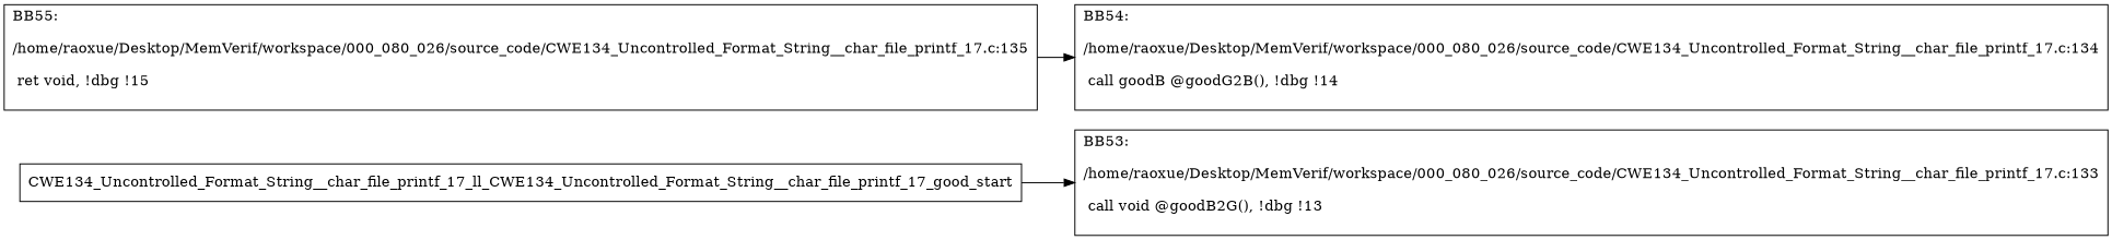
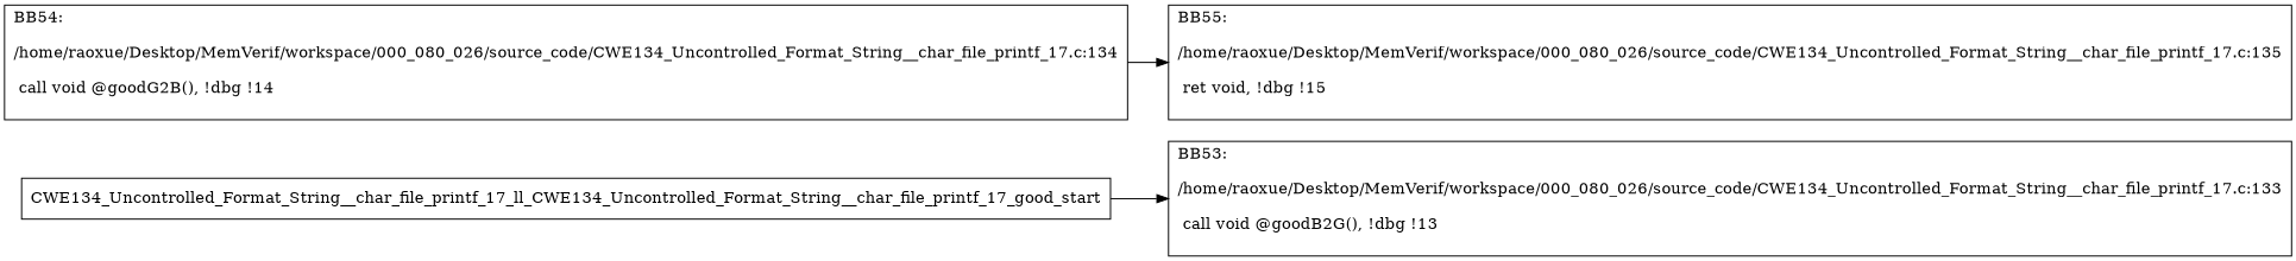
  digraph {
    rankdir=LR
    node [shape=record]
    n1 [label="{CWE134_Uncontrolled_Format_String__char_file_printf_17_ll_CWE134_Uncontrolled_Format_String__char_file_printf_17_good_start}"]
    n2 [label="{BB53:\l\l/home/raoxue/Desktop/MemVerif/workspace/000_080_026/source_code/CWE134_Uncontrolled_Format_String__char_file_printf_17.c:133\l\n  call void @goodB2G(), !dbg !13\l\n}"]
-   n3 [label="{BB54:\l\l/home/raoxue/Desktop/MemVerif/workspace/000_080_026/source_code/CWE134_Uncontrolled_Format_String__char_file_printf_17.c:134\l\n  call goodB @goodG2B(), !dbg !14\l\n}"]
+   n3 [label="{BB54:\l\l/home/raoxue/Desktop/MemVerif/workspace/000_080_026/source_code/CWE134_Uncontrolled_Format_String__char_file_printf_17.c:134\l\n  call void @goodG2B(), !dbg !14\l\n}"]
    n4 [label="{BB55:\l\l/home/raoxue/Desktop/MemVerif/workspace/000_080_026/source_code/CWE134_Uncontrolled_Format_String__char_file_printf_17.c:135\l\n  ret void, !dbg !15\l\n}"]
    n1 -> n2
-   n4 -> n3
+   n3 -> n4
  }
